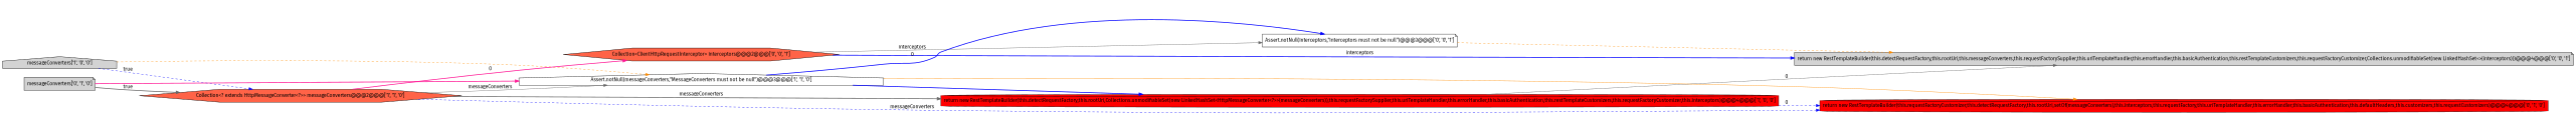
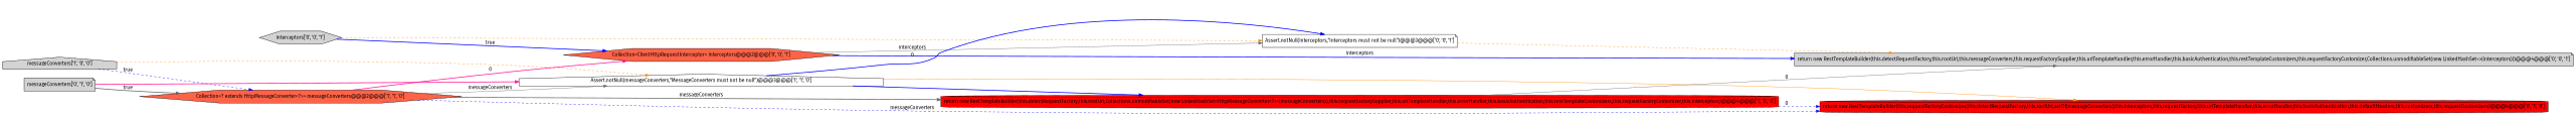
  digraph {
    rankdir=LR
    fontname="Fira Sans"
    node [fillcolor=lightgray shape=hexagon style=filled fontname="Fira Sans"]
    edge [style=bold color=blue fontname="Fira Sans"]
    n1 [fillcolor=tomato label="Collection<ClientHttpRequestInterceptor> interceptors@@@2@@@['0', '0', '1']"]
    n2 [fillcolor=white label="Assert.notNull(interceptors,\"interceptors must not be null\")@@@3@@@['0', '0', '1']" shape=note]
    n3 [label="return new RestTemplateBuilder(this.detectRequestFactory,this.rootUri,this.messageConverters,this.requestFactorySupplier,this.uriTemplateHandler,this.errorHandler,this.basicAuthentication,this.restTemplateCustomizers,this.requestFactoryCustomizer,Collections.unmodifiableSet(new LinkedHashSet<>(interceptors)))@@@4@@@['0', '0', '1']" shape=note]
    n4 [fillcolor=red label="return new RestTemplateBuilder(this.detectRequestFactory,this.rootUri,Collections.unmodifiableSet(new LinkedHashSet<HttpMessageConverter<?>>(messageConverters)),this.requestFactorySupplier,this.uriTemplateHandler,this.errorHandler,this.basicAuthentication,this.restTemplateCustomizers,this.requestFactoryCustomizer,this.interceptors)@@@4@@@['1', '0', '0']" shape=cylinder]
    n5 [fillcolor=red label="return new RestTemplateBuilder(this.requestFactoryCustomizer,this.detectRequestFactory,this.rootUri,setOf(messageConverters),this.interceptors,this.requestFactory,this.uriTemplateHandler,this.errorHandler,this.basicAuthentication,this.defaultHeaders,this.customizers,this.requestCustomizers)@@@4@@@['0', '1', '0']" shape=cylinder]
+   n6 [label="interceptors['0', '0', '1']"]
    n7 [label="messageConverters['1', '0', '0']" shape=house]
    n8 [fillcolor=tomato label="Collection<? extends HttpMessageConverter<?>> messageConverters@@@2@@@['1', '1', '0']"]
    n9 [fillcolor=white label="Assert.notNull(messageConverters,\"MessageConverters must not be null\")@@@3@@@['1', '1', '0']" shape=house]
    n10 [label="messageConverters['0', '1', '0']" shape=note]
    n1 -> n2 [label=interceptors style=solid color=gray40]
    n1 -> n3 [label=interceptors]
    n2 -> n3 [style=dashed color=darkorange]
    n4 -> n3 [label=0 style=solid color=gray40]
    n4 -> n5 [label=0 style=dashed]
+   n6 -> n1 [label=true]
+   n6 -> n2 [style=dashed color=darkorange]
    n7 -> n8 [label=true style=dashed]
    n7 -> n9 [style=dashed color=darkorange]
    n8 -> n1 [label=0 color=deeppink]
    n8 -> n4 [label=messageConverters color=gray40]
    n8 -> n5 [label=messageConverters style=dashed]
    n8 -> n9 [label=messageConverters style=solid color=gray40]
    n9 -> n2 [label=0]
    n9 -> n4
    n9 -> n5 [style=solid color=darkorange]
    n10 -> n8 [label=true color=gray40]
    n10 -> n9 [color=deeppink]
  }
